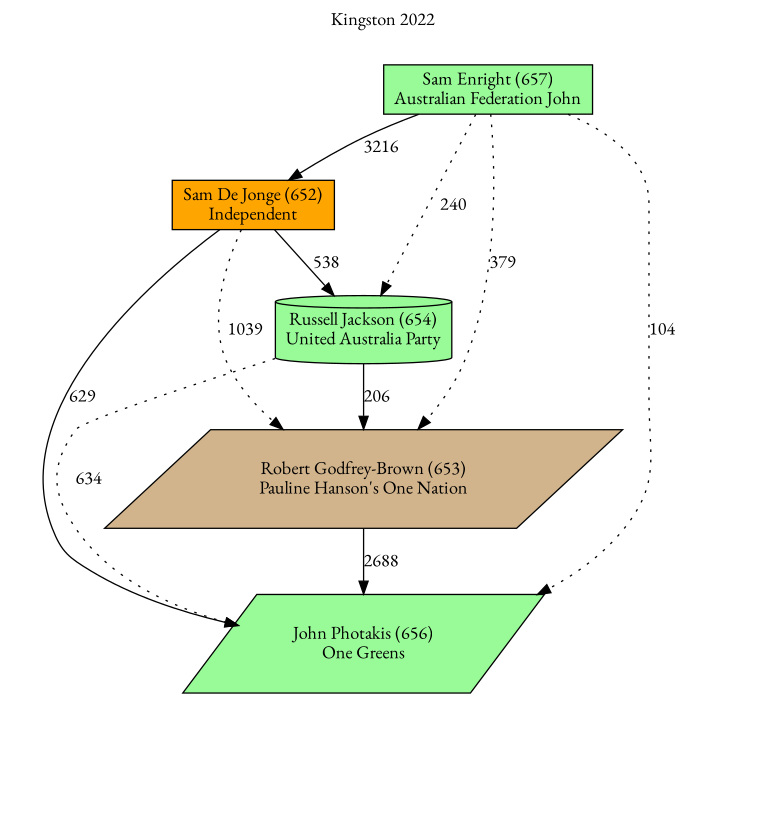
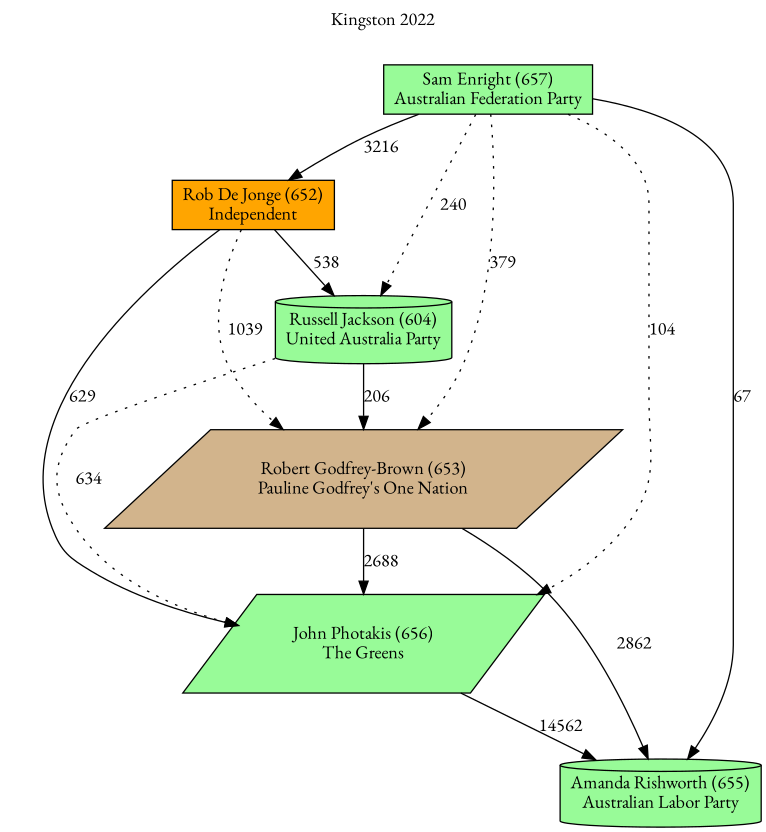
  digraph {
    fontname="EB Garamond"
    label="Kingston 2022"
    labelloc=t
    mclimit=10
    node [fillcolor=palegreen fontname="EB Garamond" shape=cylinder style=filled]
    edge [fontname="EB Garamond" style=solid]
-   n2 [fillcolor=tan label="Robert Godfrey-Brown (653)\nPauline Hanson's One Nation" shape=parallelogram]
-   n3 [label="John Photakis (656)\nOne Greens" shape=parallelogram]
-   n4 [fillcolor=orange label="Sam De Jonge (652)\nIndependent" shape=box]
-   n5 [label="Russell Jackson (654)\nUnited Australia Party"]
-   n6 [label="Sam Enright (657)\nAustralian Federation John" shape=box]
+   n1 [label="Amanda Rishworth (655)\nAustralian Labor Party"]
+   n2 [fillcolor=tan label="Robert Godfrey-Brown (653)\nPauline Godfrey's One Nation" shape=parallelogram]
+   n3 [label="John Photakis (656)\nThe Greens" shape=parallelogram]
+   n4 [fillcolor=orange label="Rob De Jonge (652)\nIndependent" shape=box]
+   n5 [label="Russell Jackson (604)\nUnited Australia Party"]
+   n6 [label="Sam Enright (657)\nAustralian Federation Party" shape=box]
+   n2 -> n1 [label=2862]
    n2 -> n3 [label=2688]
+   n3 -> n1 [label=14562]
    n4 -> n2 [label=1039 style=dotted]
    n4 -> n3 [label=629]
    n4 -> n5 [label=538]
    n5 -> n2 [label=206]
    n5 -> n3 [label=634 style=dotted]
+   n6 -> n1 [label=67]
    n6 -> n2 [label=379 style=dotted]
    n6 -> n3 [label=104 style=dotted]
    n6 -> n4 [label=3216]
    n6 -> n5 [label=240 style=dotted]
  }
